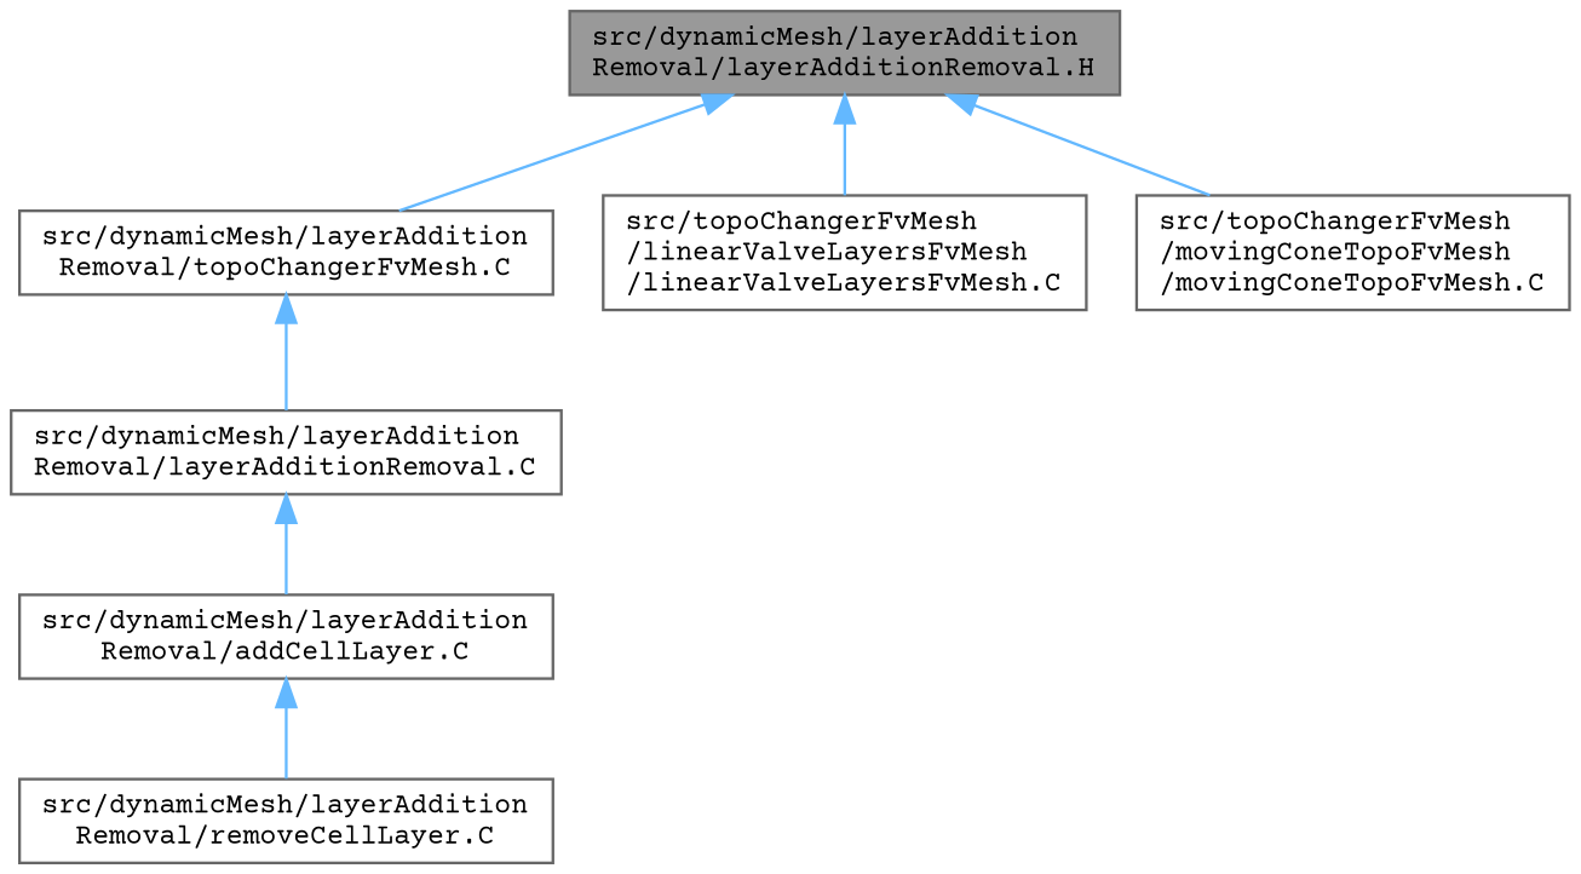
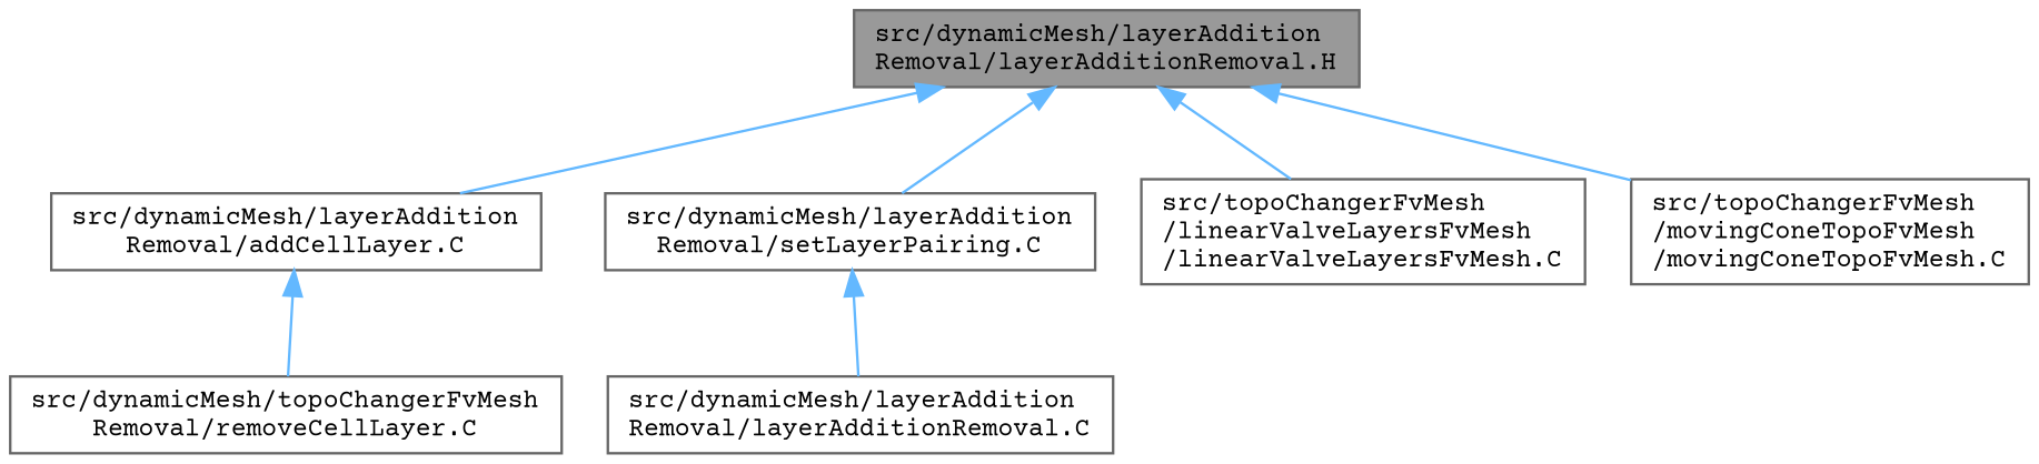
  digraph {
    fontname="Courier Prime"
    node [color=grey40 fillcolor=white fontname="Courier Prime" fontsize=10 shape=box style=filled]
    edge [color=steelblue1 dir=back fontname="Courier Prime" fontsize=10 labelfontname=Helvetica labelfontsize=10 style=solid]
    n1 [color=gray40 fillcolor=grey60 fontcolor=black height=0.2 label="src/dynamicMesh/layerAddition\lRemoval/layerAdditionRemoval.H" width=0.4]
    n2 [height=0.2 label="src/dynamicMesh/layerAddition\lRemoval/addCellLayer.C" width=0.4]
-   n3 [height=0.2 label="src/dynamicMesh/layerAddition\lRemoval/topoChangerFvMesh.C" width=0.4]
+   n3 [height=0.2 label="src/dynamicMesh/layerAddition\lRemoval/setLayerPairing.C" width=0.4]
    n4 [height=0.2 label="src/topoChangerFvMesh\l/linearValveLayersFvMesh\l/linearValveLayersFvMesh.C" width=0.4]
    n5 [height=0.2 label="src/topoChangerFvMesh\l/movingConeTopoFvMesh\l/movingConeTopoFvMesh.C" width=0.4]
-   n6 [height=0.2 label="src/dynamicMesh/layerAddition\lRemoval/removeCellLayer.C" width=0.4]
+   n6 [height=0.2 label="src/dynamicMesh/topoChangerFvMesh\lRemoval/removeCellLayer.C" width=0.4]
    n7 [height=0.2 label="src/dynamicMesh/layerAddition\lRemoval/layerAdditionRemoval.C" width=0.4]
-   n7 -> n2
+   n1 -> n2
    n1 -> n3
    n1 -> n4
    n1 -> n5
    n2 -> n6
    n3 -> n7
  }
